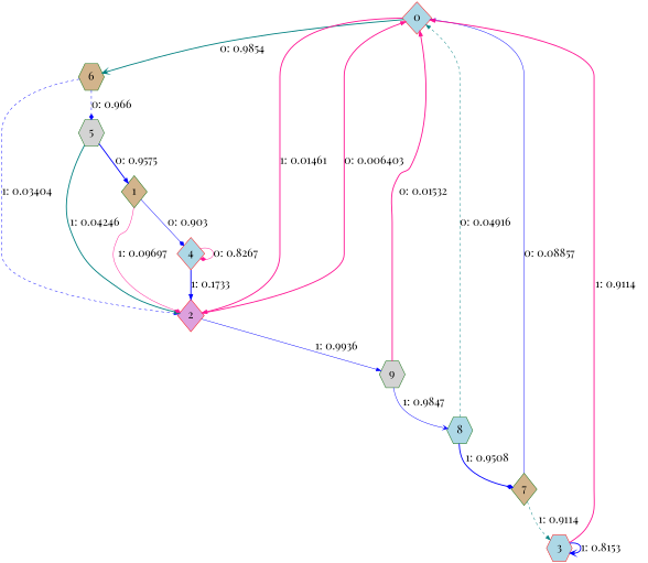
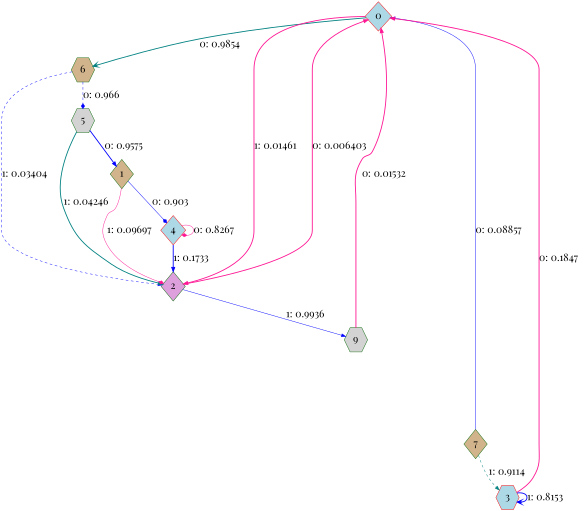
  digraph {
    fontname="Playfair Display"
    node [color=darkgreen fillcolor=lightblue fontname="Playfair Display" fontsize=24 shape=diamond style=filled]
    edge [arrowhead=normal color=blue fontname="Playfair Display" fontsize=24 style=bold]
    0 [color=red]
    6 [fillcolor=tan shape=hexagon]
-   2 [color=red fillcolor=plum]
+   2 [fillcolor=plum]
    5 [fillcolor=lightgrey shape=hexagon]
    9 [fillcolor=lightgrey shape=hexagon]
    1 [fillcolor=tan]
-   8 [shape=hexagon]
    4 [color=red]
    7 [fillcolor=tan]
    3 [color=red shape=hexagon]
    0 -> 6 [arrowhead=vee color=teal label="0: 0.9854   "]
    0 -> 2 [color=deeppink label="1: 0.01461  "]
    6 -> 2 [label="1: 0.03404  " style=dashed]
    6 -> 5 [arrowhead=diamond label="0: 0.966    " style=dashed]
    2 -> 0 [color=deeppink label="0: 0.006403  "]
    2 -> 9 [label="1: 0.9936   " style=solid]
    5 -> 2 [color=teal label="1: 0.04246  "]
    5 -> 1 [label="0: 0.9575   "]
    9 -> 0 [color=deeppink label="0: 0.01532  "]
-   9 -> 8 [arrowhead=vee label="1: 0.9847   " style=solid]
    1 -> 2 [arrowhead=diamond color=deeppink label="1: 0.09697  " style=solid]
    1 -> 4 [arrowhead=diamond label="0: 0.903    " style=solid]
-   8 -> 0 [color=teal label="0: 0.04916  " style=dashed]
-   8 -> 7 [arrowhead=diamond label="1: 0.9508   "]
    4 -> 2 [label="1: 0.1733   "]
    4 -> 4 [arrowhead=diamond color=deeppink label="0: 0.8267   " style=solid]
    7 -> 0 [label="0: 0.08857  " style=solid]
    7 -> 3 [color=teal label="1: 0.9114   " style=dashed]
-   3 -> 0 [color=deeppink label="1: 0.9114   "]
+   3 -> 0 [color=deeppink label="0: 0.1847   "]
    3 -> 3 [arrowhead=vee label="1: 0.8153   "]
  }
